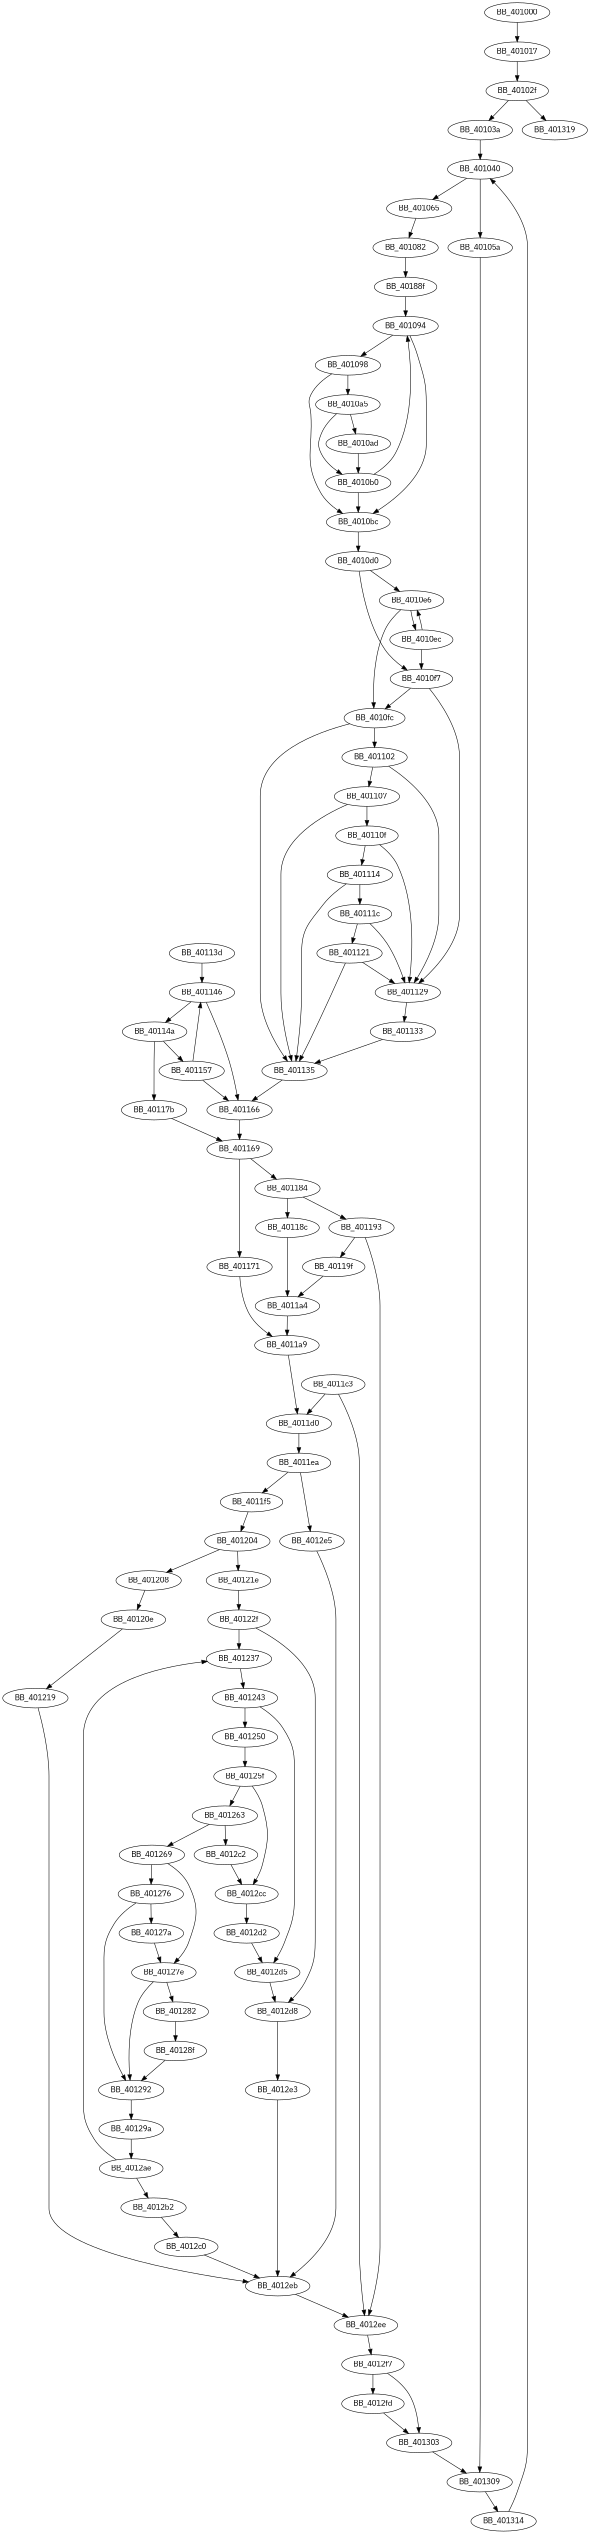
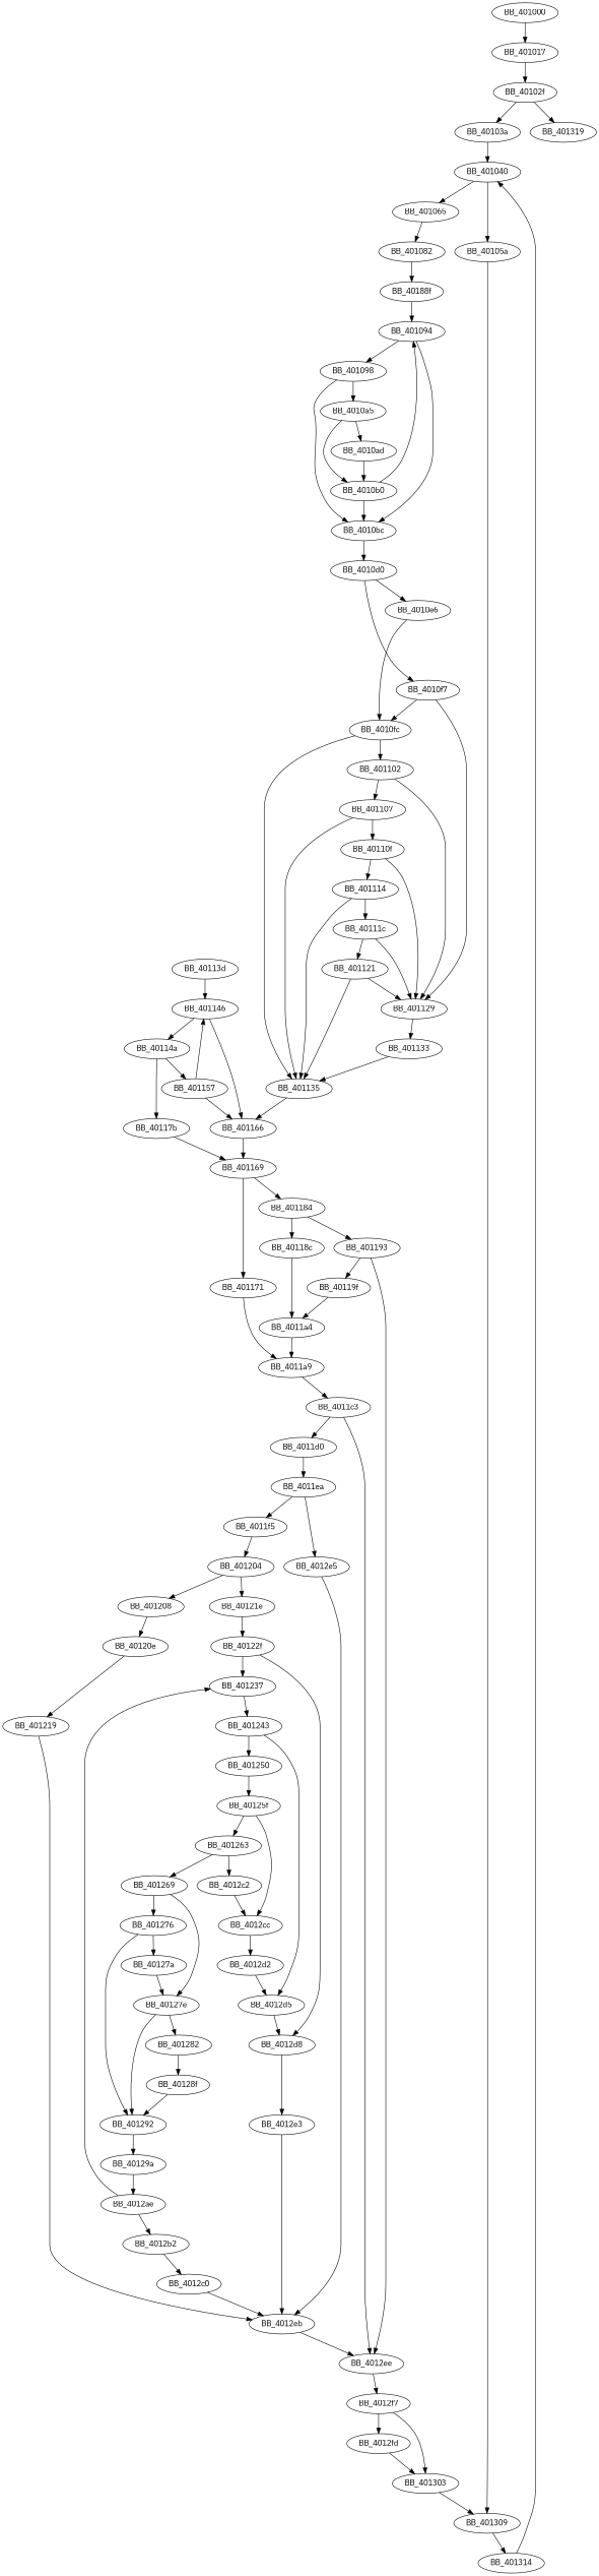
  digraph {
    fontname="IBM Plex Sans"
    node [fontname="IBM Plex Sans"]
    edge [fontname="IBM Plex Sans"]
    BB_401000
    BB_401017
    BB_40102f
    BB_40103a
    BB_401319
    BB_401040
    BB_40105a
    BB_401065
    BB_401309
    BB_401082
    BB_401314
    n12 [label=BB_40188f]
    BB_401094
    BB_401098
    BB_4010bc
    BB_4010a5
    BB_4010d0
    BB_4010ad
    BB_4010b0
    BB_4010e6
    BB_4010f7
-   BB_4010ec
    BB_4010fc
    BB_401129
    BB_401102
    BB_401135
    BB_401133
    BB_401107
    BB_401166
    BB_40110f
    BB_40113d
    BB_401146
    BB_401169
    BB_401114
    BB_40111c
    BB_401121
    BB_40114a
    BB_401171
    BB_401184
    BB_401157
    BB_40117b
    BB_4011a9
    BB_40118c
    BB_401193
    BB_4011c3
    BB_4011a4
    BB_40119f
    BB_4012ee
    BB_4011d0
    BB_4012f7
    BB_4012fd
    BB_401303
    BB_4011ea
    BB_4011f5
    BB_4012e5
    BB_401204
    BB_4012eb
    BB_401208
    BB_40121e
    BB_40120e
    BB_40122f
    BB_401219
    BB_401237
    BB_4012d8
    BB_401243
    BB_4012e3
    BB_401250
    BB_4012d5
    BB_40125f
    BB_401263
    BB_4012cc
    BB_401269
    BB_4012c2
    BB_4012d2
    BB_401276
    BB_40127e
    BB_40127a
    BB_401292
    BB_401282
    BB_40129a
    BB_40128f
    BB_4012ae
    BB_4012b2
    BB_4012c0
    BB_401000 -> BB_401017
    BB_401017 -> BB_40102f
    BB_40102f -> BB_40103a
    BB_40102f -> BB_401319
    BB_40103a -> BB_401040
    BB_401040 -> BB_40105a
    BB_401040 -> BB_401065
    BB_40105a -> BB_401309
    BB_401065 -> BB_401082
    BB_401309 -> BB_401314
    BB_401082 -> n12
    BB_401314 -> BB_401040
    n12 -> BB_401094
    BB_401094 -> BB_401098
    BB_401094 -> BB_4010bc
    BB_401098 -> BB_4010bc
    BB_401098 -> BB_4010a5
    BB_4010bc -> BB_4010d0
    BB_4010a5 -> BB_4010ad
    BB_4010a5 -> BB_4010b0
    BB_4010d0 -> BB_4010e6
    BB_4010d0 -> BB_4010f7
    BB_4010ad -> BB_4010b0
    BB_4010b0 -> BB_401094
    BB_4010b0 -> BB_4010bc
-   BB_4010e6 -> BB_4010ec
    BB_4010e6 -> BB_4010fc
    BB_4010f7 -> BB_4010fc
    BB_4010f7 -> BB_401129
-   BB_4010ec -> BB_4010e6
-   BB_4010ec -> BB_4010f7
    BB_4010fc -> BB_401102
    BB_4010fc -> BB_401135
    BB_401129 -> BB_401133
    BB_401102 -> BB_401129
    BB_401102 -> BB_401107
    BB_401135 -> BB_401166
    BB_401133 -> BB_401135
    BB_401107 -> BB_401135
    BB_401107 -> BB_40110f
    BB_401166 -> BB_401169
    BB_40110f -> BB_401129
    BB_40110f -> BB_401114
    BB_40113d -> BB_401146
    BB_401146 -> BB_401166
    BB_401146 -> BB_40114a
    BB_401169 -> BB_401171
    BB_401169 -> BB_401184
    BB_401114 -> BB_401135
    BB_401114 -> BB_40111c
    BB_40111c -> BB_401129
    BB_40111c -> BB_401121
    BB_401121 -> BB_401129
    BB_401121 -> BB_401135
    BB_40114a -> BB_401157
    BB_40114a -> BB_40117b
    BB_401171 -> BB_4011a9
    BB_401184 -> BB_40118c
    BB_401184 -> BB_401193
    BB_401157 -> BB_401166
    BB_401157 -> BB_401146
    BB_40117b -> BB_401169
-   BB_4011a9 -> BB_4011d0
+   BB_4011a9 -> BB_4011c3
    BB_40118c -> BB_4011a4
    BB_401193 -> BB_40119f
    BB_401193 -> BB_4012ee
    BB_4011c3 -> BB_4012ee
    BB_4011c3 -> BB_4011d0
    BB_4011a4 -> BB_4011a9
    BB_40119f -> BB_4011a4
    BB_4012ee -> BB_4012f7
    BB_4011d0 -> BB_4011ea
    BB_4012f7 -> BB_4012fd
    BB_4012f7 -> BB_401303
    BB_4012fd -> BB_401303
    BB_401303 -> BB_401309
    BB_4011ea -> BB_4011f5
    BB_4011ea -> BB_4012e5
    BB_4011f5 -> BB_401204
    BB_4012e5 -> BB_4012eb
    BB_401204 -> BB_401208
    BB_401204 -> BB_40121e
    BB_4012eb -> BB_4012ee
    BB_401208 -> BB_40120e
    BB_40121e -> BB_40122f
    BB_40120e -> BB_401219
    BB_40122f -> BB_401237
    BB_40122f -> BB_4012d8
    BB_401219 -> BB_4012eb
    BB_401237 -> BB_401243
    BB_4012d8 -> BB_4012e3
    BB_401243 -> BB_401250
    BB_401243 -> BB_4012d5
    BB_4012e3 -> BB_4012eb
    BB_401250 -> BB_40125f
    BB_4012d5 -> BB_4012d8
    BB_40125f -> BB_401263
    BB_40125f -> BB_4012cc
    BB_401263 -> BB_401269
    BB_401263 -> BB_4012c2
    BB_4012cc -> BB_4012d2
    BB_401269 -> BB_401276
    BB_401269 -> BB_40127e
    BB_4012c2 -> BB_4012cc
    BB_4012d2 -> BB_4012d5
    BB_401276 -> BB_40127a
    BB_401276 -> BB_401292
    BB_40127e -> BB_401292
    BB_40127e -> BB_401282
    BB_40127a -> BB_40127e
    BB_401292 -> BB_40129a
    BB_401282 -> BB_40128f
    BB_40129a -> BB_4012ae
    BB_40128f -> BB_401292
    BB_4012ae -> BB_401237
    BB_4012ae -> BB_4012b2
    BB_4012b2 -> BB_4012c0
    BB_4012c0 -> BB_4012eb
  }
